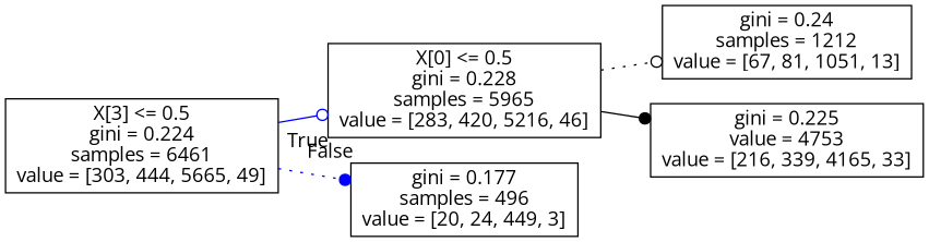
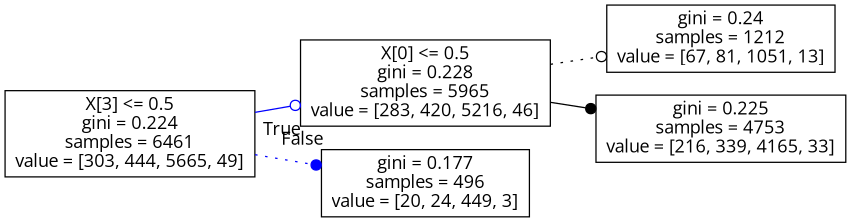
  digraph {
    rankdir=LR
    fontname="Open Sans"
    node [shape=box fontname="Open Sans"]
    edge [color=blue style=solid arrowhead=odot fontname="Open Sans"]
    n1 [label="X[3] <= 0.5\ngini = 0.224\nsamples = 6461\nvalue = [303, 444, 5665, 49]"]
    n2 [label="X[0] <= 0.5\ngini = 0.228\nsamples = 5965\nvalue = [283, 420, 5216, 46]"]
    n3 [label="gini = 0.177\nsamples = 496\nvalue = [20, 24, 449, 3]"]
    n4 [label="gini = 0.24\nsamples = 1212\nvalue = [67, 81, 1051, 13]"]
-   n5 [label="gini = 0.225\nvalue = 4753\nvalue = [216, 339, 4165, 33]"]
+   n5 [label="gini = 0.225\nsamples = 4753\nvalue = [216, 339, 4165, 33]"]
    n1 -> n2 [headlabel=True labelangle=45 labeldistance=2.5]
    n1 -> n3 [headlabel=False labelangle=-45 labeldistance=2.5 style=dotted arrowhead=dot]
    n2 -> n4 [color=black style=dotted]
    n2 -> n5 [color=black arrowhead=dot]
  }
